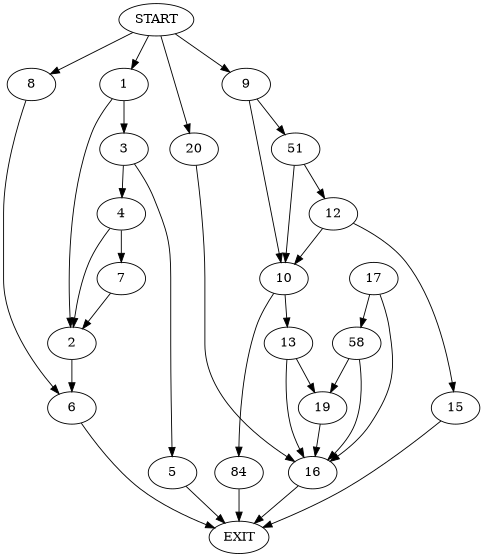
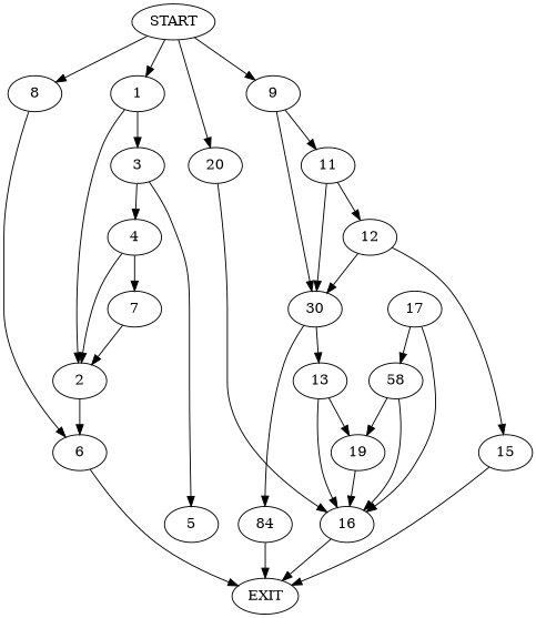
  digraph {
    n1 [label=START]
    1
    8
    9
    20
    2
    3
    6
-   10
-   11 [label=51]
+   10 [label=30]
+   11
    16
    n12 [label=EXIT]
    4
    5
    7
    13
    n17 [label=84]
    12
    19
    15
    17
    n22 [label=58]
    n1 -> 1
    n1 -> 8
    n1 -> 9
    n1 -> 20
    1 -> 2
    1 -> 3
    8 -> 6
    9 -> 10
    9 -> 11
    20 -> 16
    2 -> 6
    3 -> 4
    3 -> 5
    6 -> n12
    10 -> 13
    10 -> n17
    11 -> 10
    11 -> 12
    16 -> n12
    4 -> 2
    4 -> 7
-   5 -> n12
    7 -> 2
    13 -> 16
    13 -> 19
    n17 -> n12
    12 -> 10
    12 -> 15
    19 -> 16
    15 -> n12
    17 -> 16
    17 -> n22
    n22 -> 16
    n22 -> 19
  }
